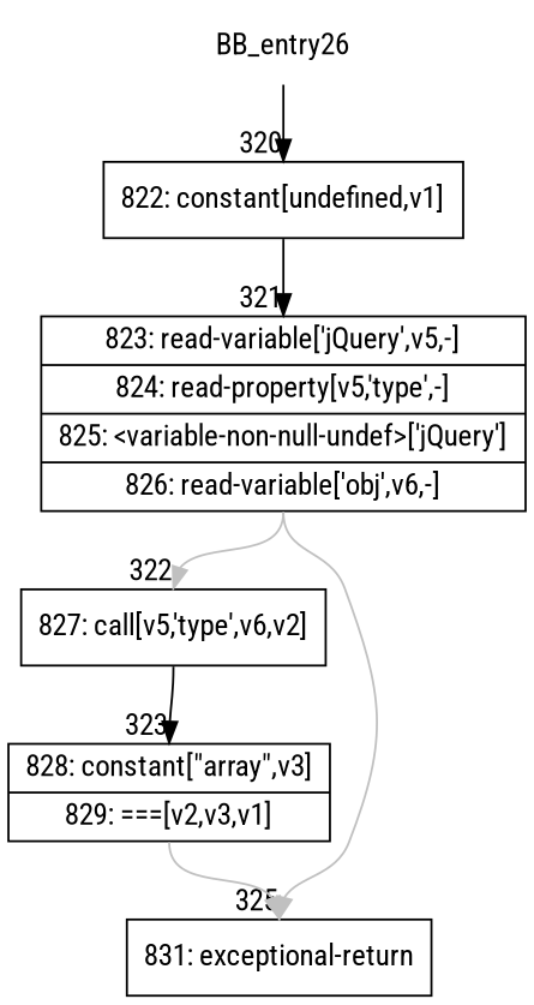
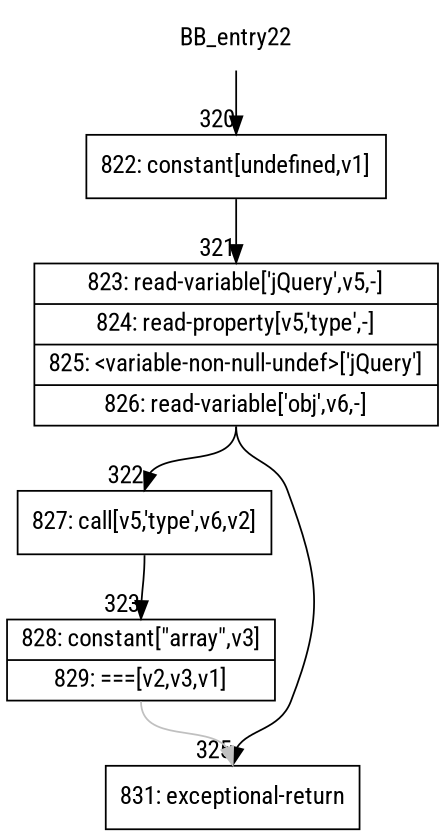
  digraph {
    fontname="Roboto Condensed"
    rankdir=TD
    node [fontname="Roboto Condensed" shape=record]
    edge [fontname="Roboto Condensed" headport=n tailport=s]
-   BB_entry26 [shape=none]
+   BB_entry26 [shape=none label=BB_entry22]
    n2 [label="{822: constant[undefined,v1]}"]
    n3 [label="{823: read-variable['jQuery',v5,-]|824: read-property[v5,'type',-]|825: \<variable-non-null-undef\>['jQuery']|826: read-variable['obj',v6,-]}"]
    n4 [label="{827: call[v5,'type',v6,v2]}"]
    n5 [label="{831: exceptional-return}"]
    n6 [label="{828: constant[\"array\",v3]|829: ===[v2,v3,v1]}"]
    BB_entry26 -> n2 [headlabel="    320"]
    n2 -> n3 [headlabel="      321"]
-   n3 -> n4 [headlabel="      322" color=gray]
-   n3 -> n5 [color=gray headlabel="      325"]
+   n3 -> n4 [headlabel="      322"]
+   n3 -> n5 [color=black headlabel="      325"]
    n4 -> n6 [headlabel="      323"]
    n6 -> n5 [color=gray]
  }
